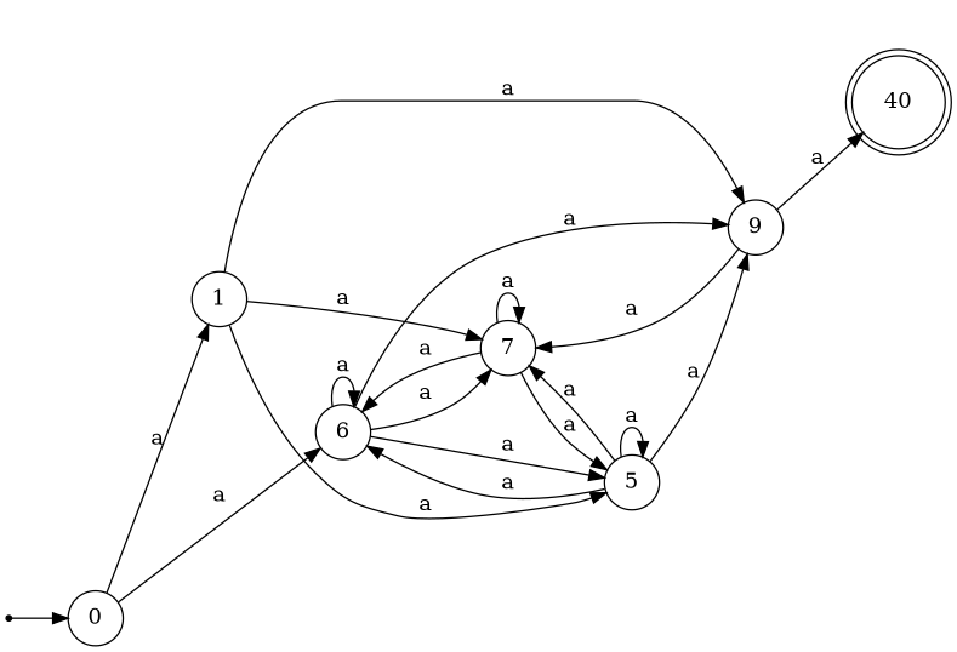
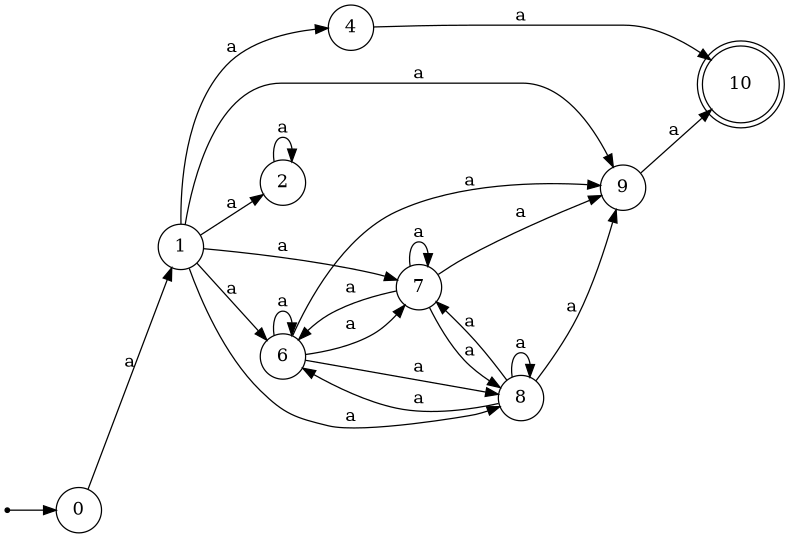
  digraph {
    rankdir=LR
    node [shape=circle]
    dummy0 [shape=point]
    0
    1
+   2
+   4
    6
    7
-   8 [label=5]
+   8
    9
-   10 [shape=doublecircle label=40]
+   10 [shape=doublecircle]
    dummy0 -> 0
    0 -> 1 [label=a]
-   0 -> 6 [label=a]
+   1 -> 2 [label=a]
+   1 -> 4 [label=a]
+   1 -> 6 [label=a]
    1 -> 7 [label=a]
    1 -> 8 [label=a]
    1 -> 9 [label=a]
+   2 -> 2 [label=a]
+   4 -> 10 [label=a]
    6 -> 6 [label=a]
    6 -> 7 [label=a]
    6 -> 8 [label=a]
    6 -> 9 [label=a]
    7 -> 6 [label=a]
    7 -> 7 [label=a]
    7 -> 8 [label=a]
-   9 -> 7 [label=a]
+   7 -> 9 [label=a]
    8 -> 6 [label=a]
    8 -> 7 [label=a]
    8 -> 8 [label=a]
    8 -> 9 [label=a]
    9 -> 10 [label=a]
  }
